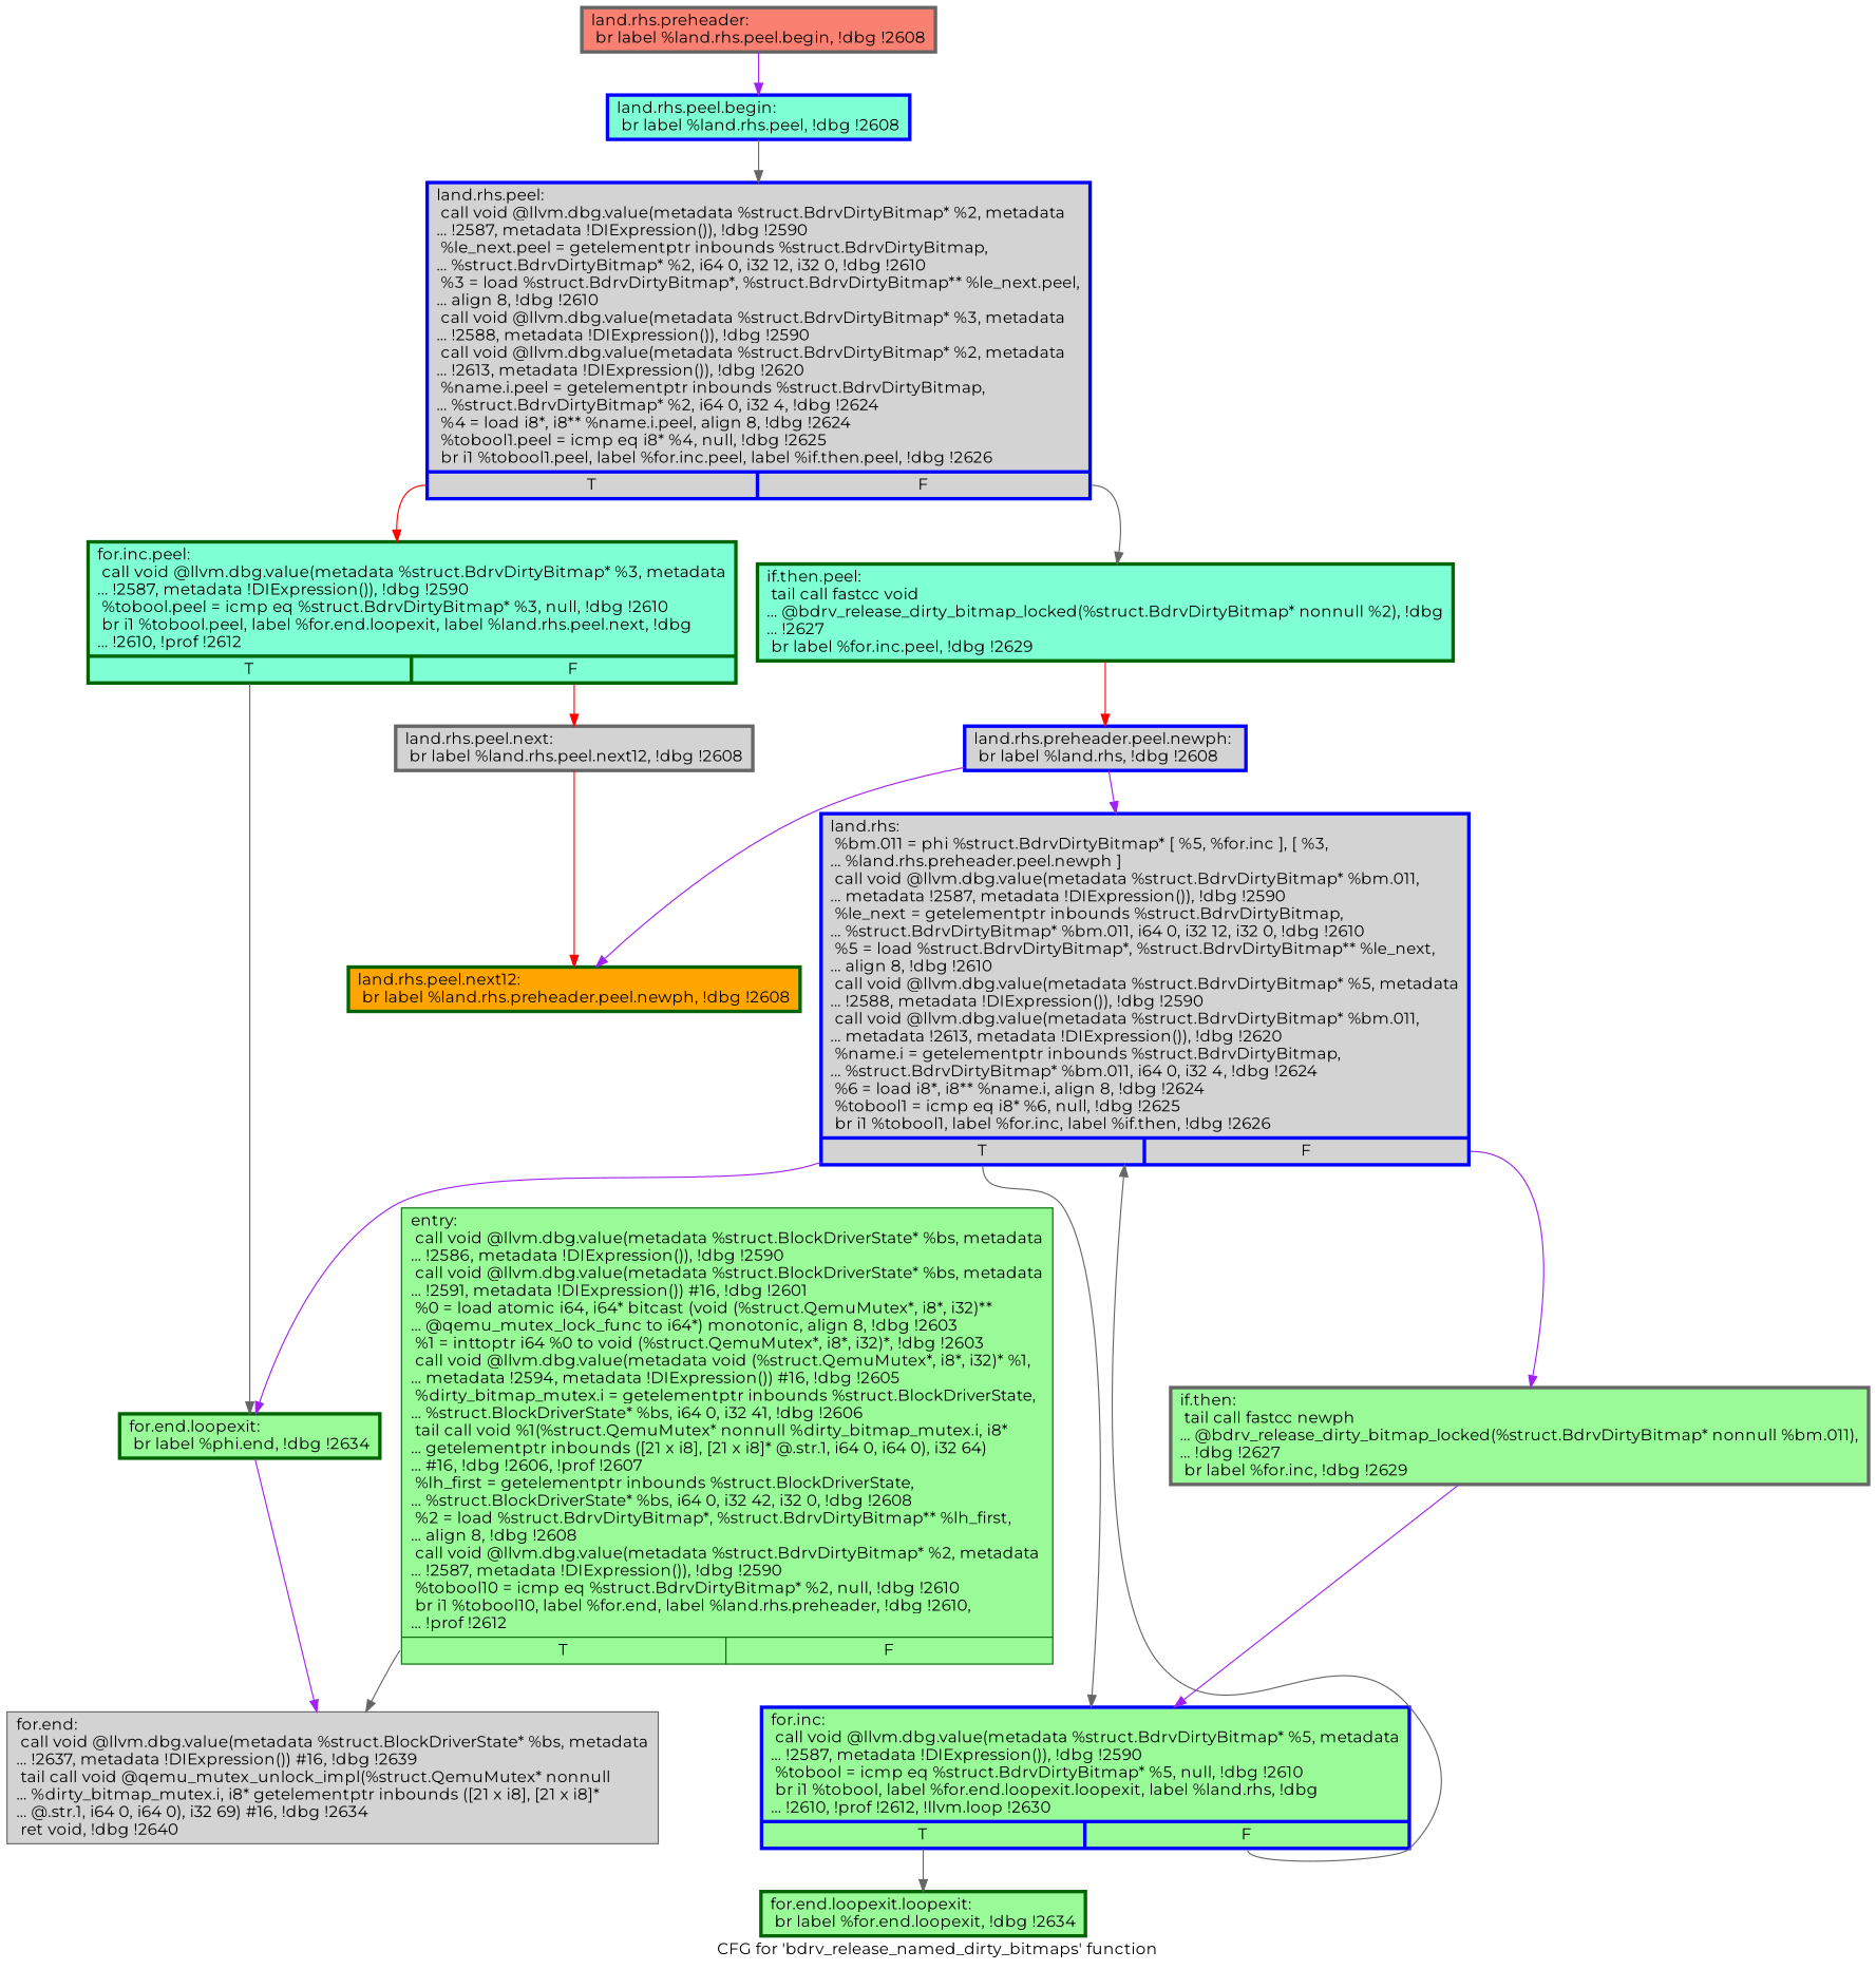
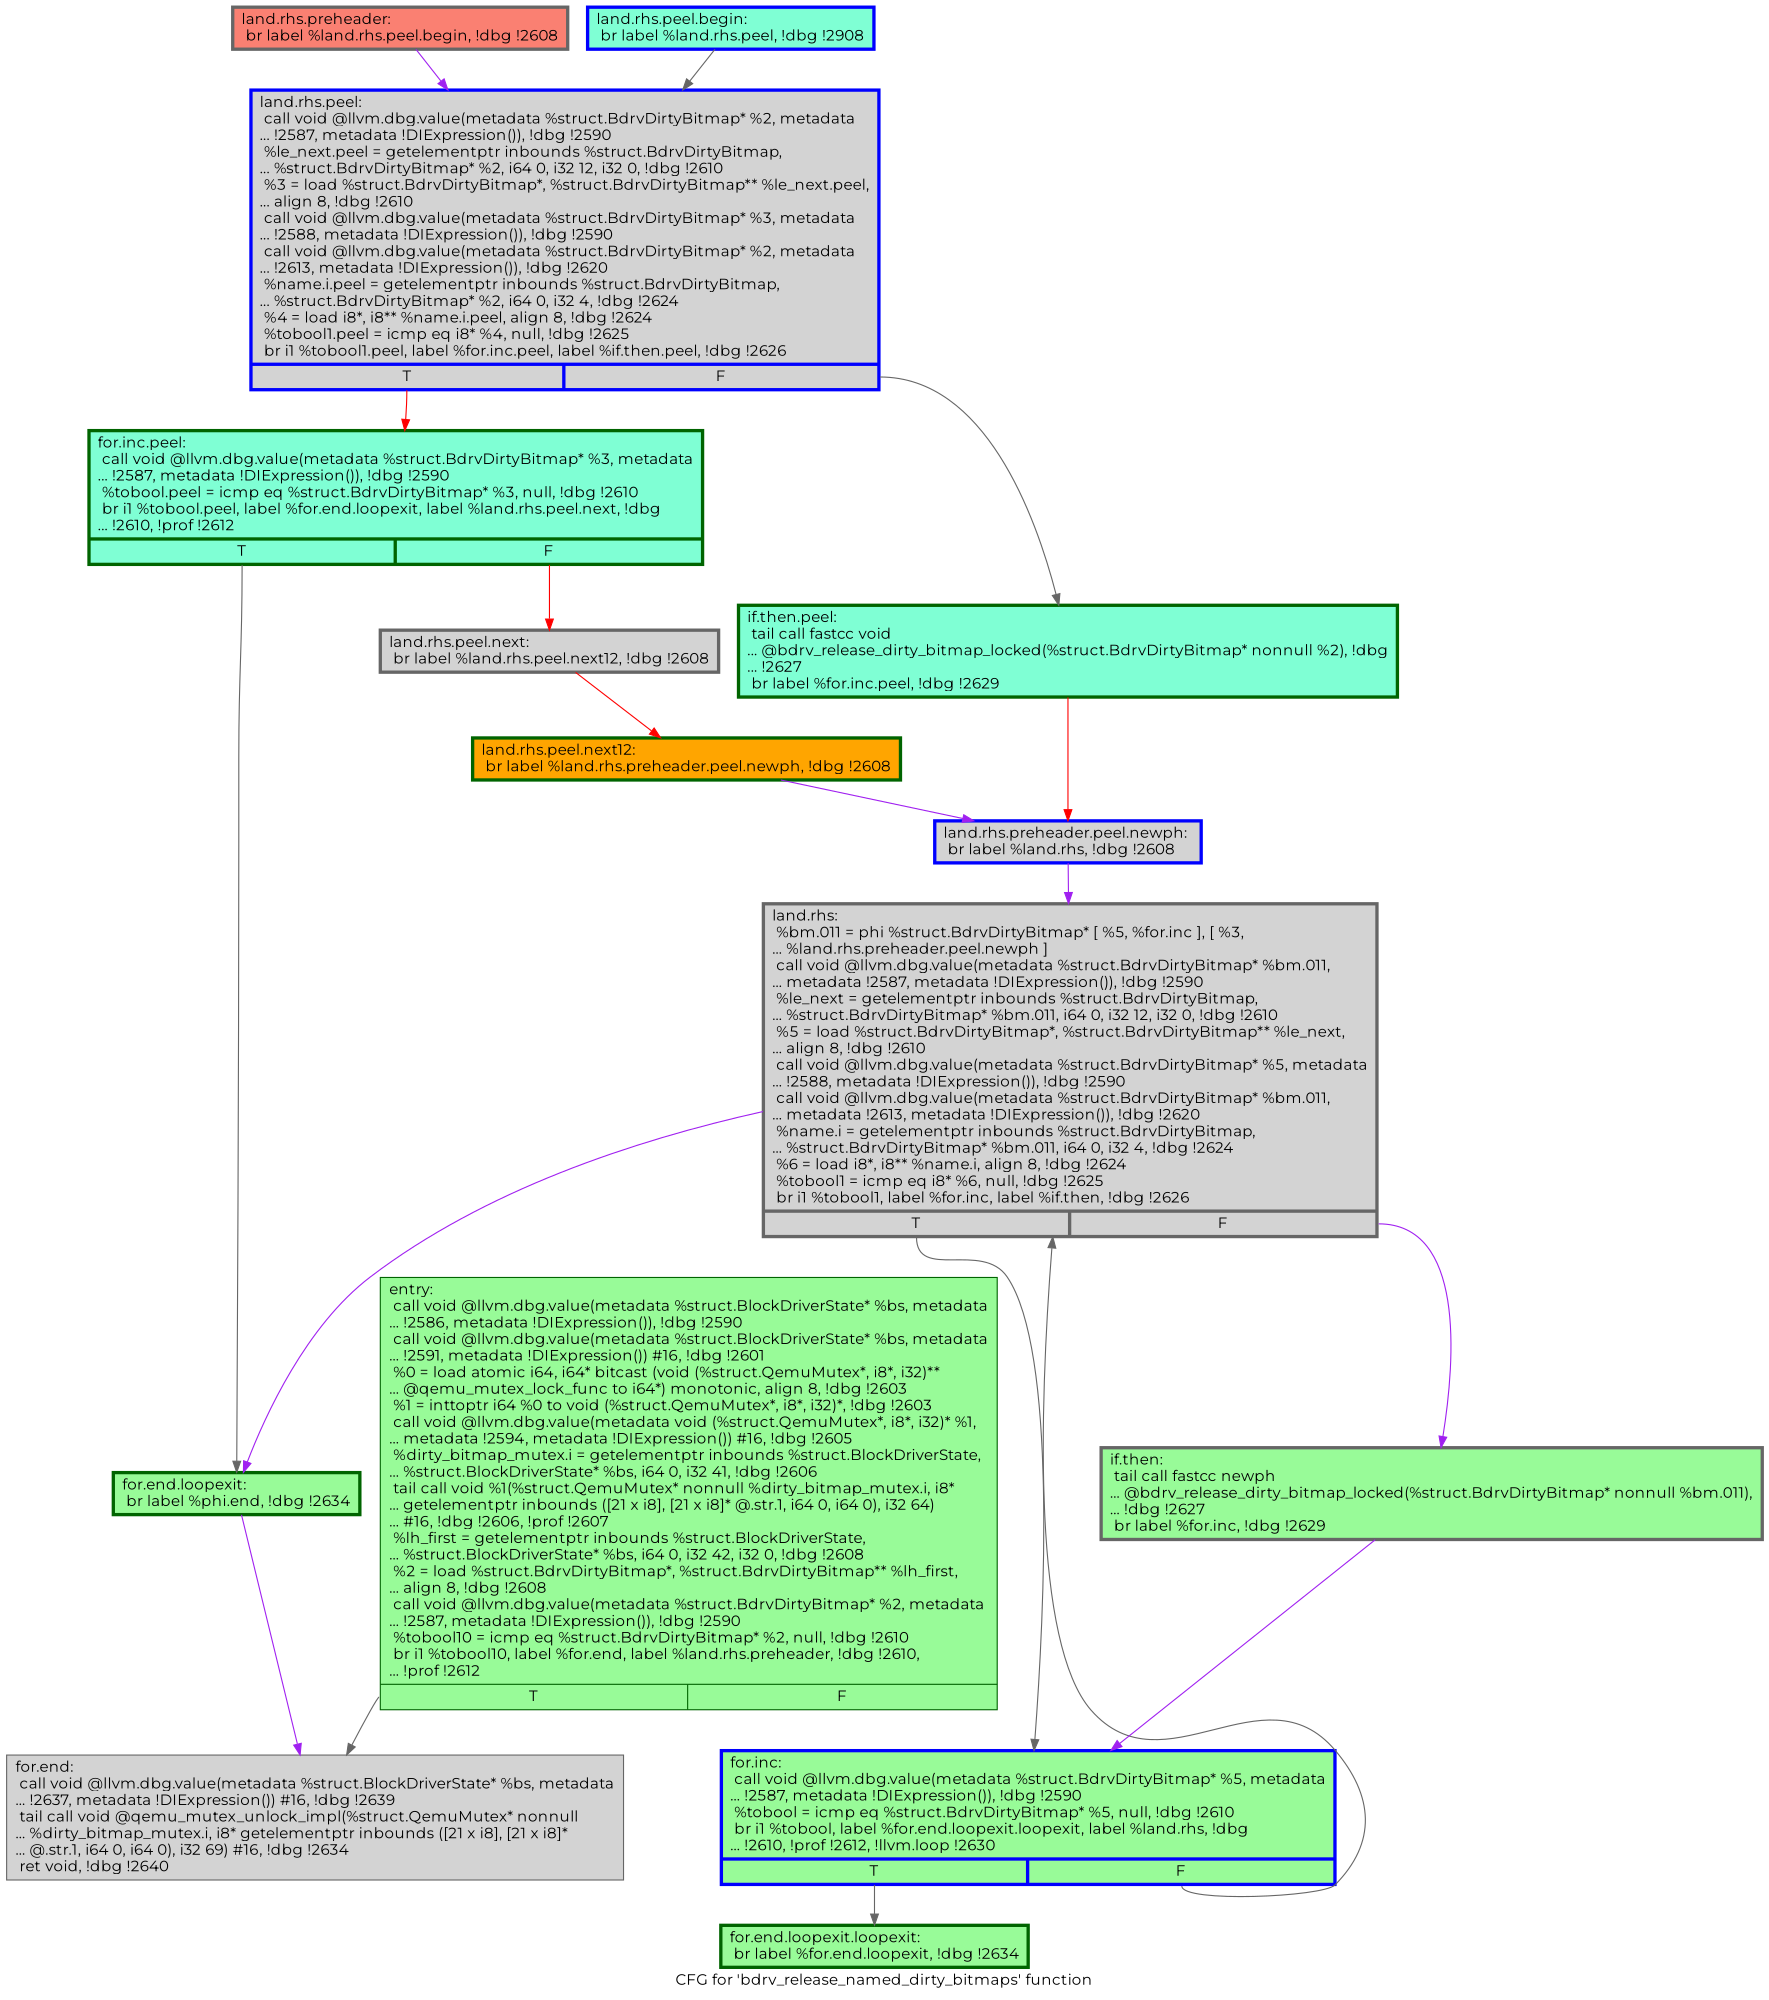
  digraph {
    fontname=Montserrat
    label="CFG for 'bdrv_release_named_dirty_bitmaps' function"
    node [color=darkgreen fillcolor=palegreen fontname=Montserrat shape=record style=filled penwidth=3.0]
    edge [color=gray40 fontname=Montserrat]
    n1 [label="{entry:\l  call void @llvm.dbg.value(metadata %struct.BlockDriverState* %bs, metadata\l... !2586, metadata !DIExpression()), !dbg !2590\l  call void @llvm.dbg.value(metadata %struct.BlockDriverState* %bs, metadata\l... !2591, metadata !DIExpression()) #16, !dbg !2601\l  %0 = load atomic i64, i64* bitcast (void (%struct.QemuMutex*, i8*, i32)**\l... @qemu_mutex_lock_func to i64*) monotonic, align 8, !dbg !2603\l  %1 = inttoptr i64 %0 to void (%struct.QemuMutex*, i8*, i32)*, !dbg !2603\l  call void @llvm.dbg.value(metadata void (%struct.QemuMutex*, i8*, i32)* %1,\l... metadata !2594, metadata !DIExpression()) #16, !dbg !2605\l  %dirty_bitmap_mutex.i = getelementptr inbounds %struct.BlockDriverState,\l... %struct.BlockDriverState* %bs, i64 0, i32 41, !dbg !2606\l  tail call void %1(%struct.QemuMutex* nonnull %dirty_bitmap_mutex.i, i8*\l... getelementptr inbounds ([21 x i8], [21 x i8]* @.str.1, i64 0, i64 0), i32 64)\l... #16, !dbg !2606, !prof !2607\l  %lh_first = getelementptr inbounds %struct.BlockDriverState,\l... %struct.BlockDriverState* %bs, i64 0, i32 42, i32 0, !dbg !2608\l  %2 = load %struct.BdrvDirtyBitmap*, %struct.BdrvDirtyBitmap** %lh_first,\l... align 8, !dbg !2608\l  call void @llvm.dbg.value(metadata %struct.BdrvDirtyBitmap* %2, metadata\l... !2587, metadata !DIExpression()), !dbg !2590\l  %tobool10 = icmp eq %struct.BdrvDirtyBitmap* %2, null, !dbg !2610\l  br i1 %tobool10, label %for.end, label %land.rhs.preheader, !dbg !2610,\l... !prof !2612\l|{<s0>T|<s1>F}}" penwidth=""]
    n2 [color=gray40 fillcolor=lightgrey label="{for.end:                                          \l  call void @llvm.dbg.value(metadata %struct.BlockDriverState* %bs, metadata\l... !2637, metadata !DIExpression()) #16, !dbg !2639\l  tail call void @qemu_mutex_unlock_impl(%struct.QemuMutex* nonnull\l... %dirty_bitmap_mutex.i, i8* getelementptr inbounds ([21 x i8], [21 x i8]*\l... @.str.1, i64 0, i64 0), i32 69) #16, !dbg !2634\l  ret void, !dbg !2640\l}" penwidth=""]
    n3 [color=gray40 fillcolor=salmon label="{land.rhs.preheader:                               \l  br label %land.rhs.peel.begin, !dbg !2608\l}"]
-   n4 [color=blue fillcolor=aquamarine label="{land.rhs.peel.begin:                              \l  br label %land.rhs.peel, !dbg !2608\l}"]
+   n4 [color=blue fillcolor=aquamarine label="{land.rhs.peel.begin:                              \l  br label %land.rhs.peel, !dbg !2908\l}"]
    n5 [color=blue fillcolor=lightgrey label="{land.rhs.peel:                                    \l  call void @llvm.dbg.value(metadata %struct.BdrvDirtyBitmap* %2, metadata\l... !2587, metadata !DIExpression()), !dbg !2590\l  %le_next.peel = getelementptr inbounds %struct.BdrvDirtyBitmap,\l... %struct.BdrvDirtyBitmap* %2, i64 0, i32 12, i32 0, !dbg !2610\l  %3 = load %struct.BdrvDirtyBitmap*, %struct.BdrvDirtyBitmap** %le_next.peel,\l... align 8, !dbg !2610\l  call void @llvm.dbg.value(metadata %struct.BdrvDirtyBitmap* %3, metadata\l... !2588, metadata !DIExpression()), !dbg !2590\l  call void @llvm.dbg.value(metadata %struct.BdrvDirtyBitmap* %2, metadata\l... !2613, metadata !DIExpression()), !dbg !2620\l  %name.i.peel = getelementptr inbounds %struct.BdrvDirtyBitmap,\l... %struct.BdrvDirtyBitmap* %2, i64 0, i32 4, !dbg !2624\l  %4 = load i8*, i8** %name.i.peel, align 8, !dbg !2624\l  %tobool1.peel = icmp eq i8* %4, null, !dbg !2625\l  br i1 %tobool1.peel, label %for.inc.peel, label %if.then.peel, !dbg !2626\l|{<s0>T|<s1>F}}"]
    n6 [fillcolor=aquamarine label="{for.inc.peel:                                     \l  call void @llvm.dbg.value(metadata %struct.BdrvDirtyBitmap* %3, metadata\l... !2587, metadata !DIExpression()), !dbg !2590\l  %tobool.peel = icmp eq %struct.BdrvDirtyBitmap* %3, null, !dbg !2610\l  br i1 %tobool.peel, label %for.end.loopexit, label %land.rhs.peel.next, !dbg\l... !2610, !prof !2612\l|{<s0>T|<s1>F}}"]
    n7 [fillcolor=aquamarine label="{if.then.peel:                                     \l  tail call fastcc void\l... @bdrv_release_dirty_bitmap_locked(%struct.BdrvDirtyBitmap* nonnull %2), !dbg\l... !2627\l  br label %for.inc.peel, !dbg !2629\l}"]
    n8 [label="{for.end.loopexit:                                 \l  br label %phi.end, !dbg !2634\l}"]
    n9 [color=gray40 fillcolor=lightgrey label="{land.rhs.peel.next:                               \l  br label %land.rhs.peel.next12, !dbg !2608\l}"]
    n10 [color=blue fillcolor=lightgrey label="{land.rhs.preheader.peel.newph:                    \l  br label %land.rhs, !dbg !2608\l}"]
    n11 [fillcolor=orange label="{land.rhs.peel.next12:                             \l  br label %land.rhs.preheader.peel.newph, !dbg !2608\l}"]
-   n12 [color=blue fillcolor=lightgrey label="{land.rhs:                                         \l  %bm.011 = phi %struct.BdrvDirtyBitmap* [ %5, %for.inc ], [ %3,\l... %land.rhs.preheader.peel.newph ]\l  call void @llvm.dbg.value(metadata %struct.BdrvDirtyBitmap* %bm.011,\l... metadata !2587, metadata !DIExpression()), !dbg !2590\l  %le_next = getelementptr inbounds %struct.BdrvDirtyBitmap,\l... %struct.BdrvDirtyBitmap* %bm.011, i64 0, i32 12, i32 0, !dbg !2610\l  %5 = load %struct.BdrvDirtyBitmap*, %struct.BdrvDirtyBitmap** %le_next,\l... align 8, !dbg !2610\l  call void @llvm.dbg.value(metadata %struct.BdrvDirtyBitmap* %5, metadata\l... !2588, metadata !DIExpression()), !dbg !2590\l  call void @llvm.dbg.value(metadata %struct.BdrvDirtyBitmap* %bm.011,\l... metadata !2613, metadata !DIExpression()), !dbg !2620\l  %name.i = getelementptr inbounds %struct.BdrvDirtyBitmap,\l... %struct.BdrvDirtyBitmap* %bm.011, i64 0, i32 4, !dbg !2624\l  %6 = load i8*, i8** %name.i, align 8, !dbg !2624\l  %tobool1 = icmp eq i8* %6, null, !dbg !2625\l  br i1 %tobool1, label %for.inc, label %if.then, !dbg !2626\l|{<s0>T|<s1>F}}"]
+   n12 [color=gray40 fillcolor=lightgrey label="{land.rhs:                                         \l  %bm.011 = phi %struct.BdrvDirtyBitmap* [ %5, %for.inc ], [ %3,\l... %land.rhs.preheader.peel.newph ]\l  call void @llvm.dbg.value(metadata %struct.BdrvDirtyBitmap* %bm.011,\l... metadata !2587, metadata !DIExpression()), !dbg !2590\l  %le_next = getelementptr inbounds %struct.BdrvDirtyBitmap,\l... %struct.BdrvDirtyBitmap* %bm.011, i64 0, i32 12, i32 0, !dbg !2610\l  %5 = load %struct.BdrvDirtyBitmap*, %struct.BdrvDirtyBitmap** %le_next,\l... align 8, !dbg !2610\l  call void @llvm.dbg.value(metadata %struct.BdrvDirtyBitmap* %5, metadata\l... !2588, metadata !DIExpression()), !dbg !2590\l  call void @llvm.dbg.value(metadata %struct.BdrvDirtyBitmap* %bm.011,\l... metadata !2613, metadata !DIExpression()), !dbg !2620\l  %name.i = getelementptr inbounds %struct.BdrvDirtyBitmap,\l... %struct.BdrvDirtyBitmap* %bm.011, i64 0, i32 4, !dbg !2624\l  %6 = load i8*, i8** %name.i, align 8, !dbg !2624\l  %tobool1 = icmp eq i8* %6, null, !dbg !2625\l  br i1 %tobool1, label %for.inc, label %if.then, !dbg !2626\l|{<s0>T|<s1>F}}"]
    n13 [color=blue label="{for.inc:                                          \l  call void @llvm.dbg.value(metadata %struct.BdrvDirtyBitmap* %5, metadata\l... !2587, metadata !DIExpression()), !dbg !2590\l  %tobool = icmp eq %struct.BdrvDirtyBitmap* %5, null, !dbg !2610\l  br i1 %tobool, label %for.end.loopexit.loopexit, label %land.rhs, !dbg\l... !2610, !prof !2612, !llvm.loop !2630\l|{<s0>T|<s1>F}}"]
    n14 [color=gray40 label="{if.then:                                          \l  tail call fastcc newph\l... @bdrv_release_dirty_bitmap_locked(%struct.BdrvDirtyBitmap* nonnull %bm.011),\l... !dbg !2627\l  br label %for.inc, !dbg !2629\l}"]
    n15 [label="{for.end.loopexit.loopexit:                        \l  br label %for.end.loopexit, !dbg !2634\l}"]
    n1 -> n2 [tailport=s0]
-   n3 -> n4 [color=purple]
+   n3 -> n5 [color=purple]
    n4 -> n5
    n5 -> n6 [color=red tailport=s0]
    n5 -> n7 [tailport=s1]
    n6 -> n8 [tailport=s0]
    n6 -> n9 [color=red tailport=s1]
    n7 -> n10 [color=red]
    n8 -> n2 [color=purple]
    n9 -> n11 [color=red]
    n10 -> n12 [color=purple]
-   n10 -> n11 [color=purple]
+   n11 -> n10 [color=purple]
    n12 -> n8 [color=purple]
    n12 -> n13 [tailport=s0]
    n12 -> n14 [color=purple tailport=s1]
    n13 -> n12 [tailport=s1]
    n13 -> n15 [tailport=s0]
    n14 -> n13 [color=purple]
  }
